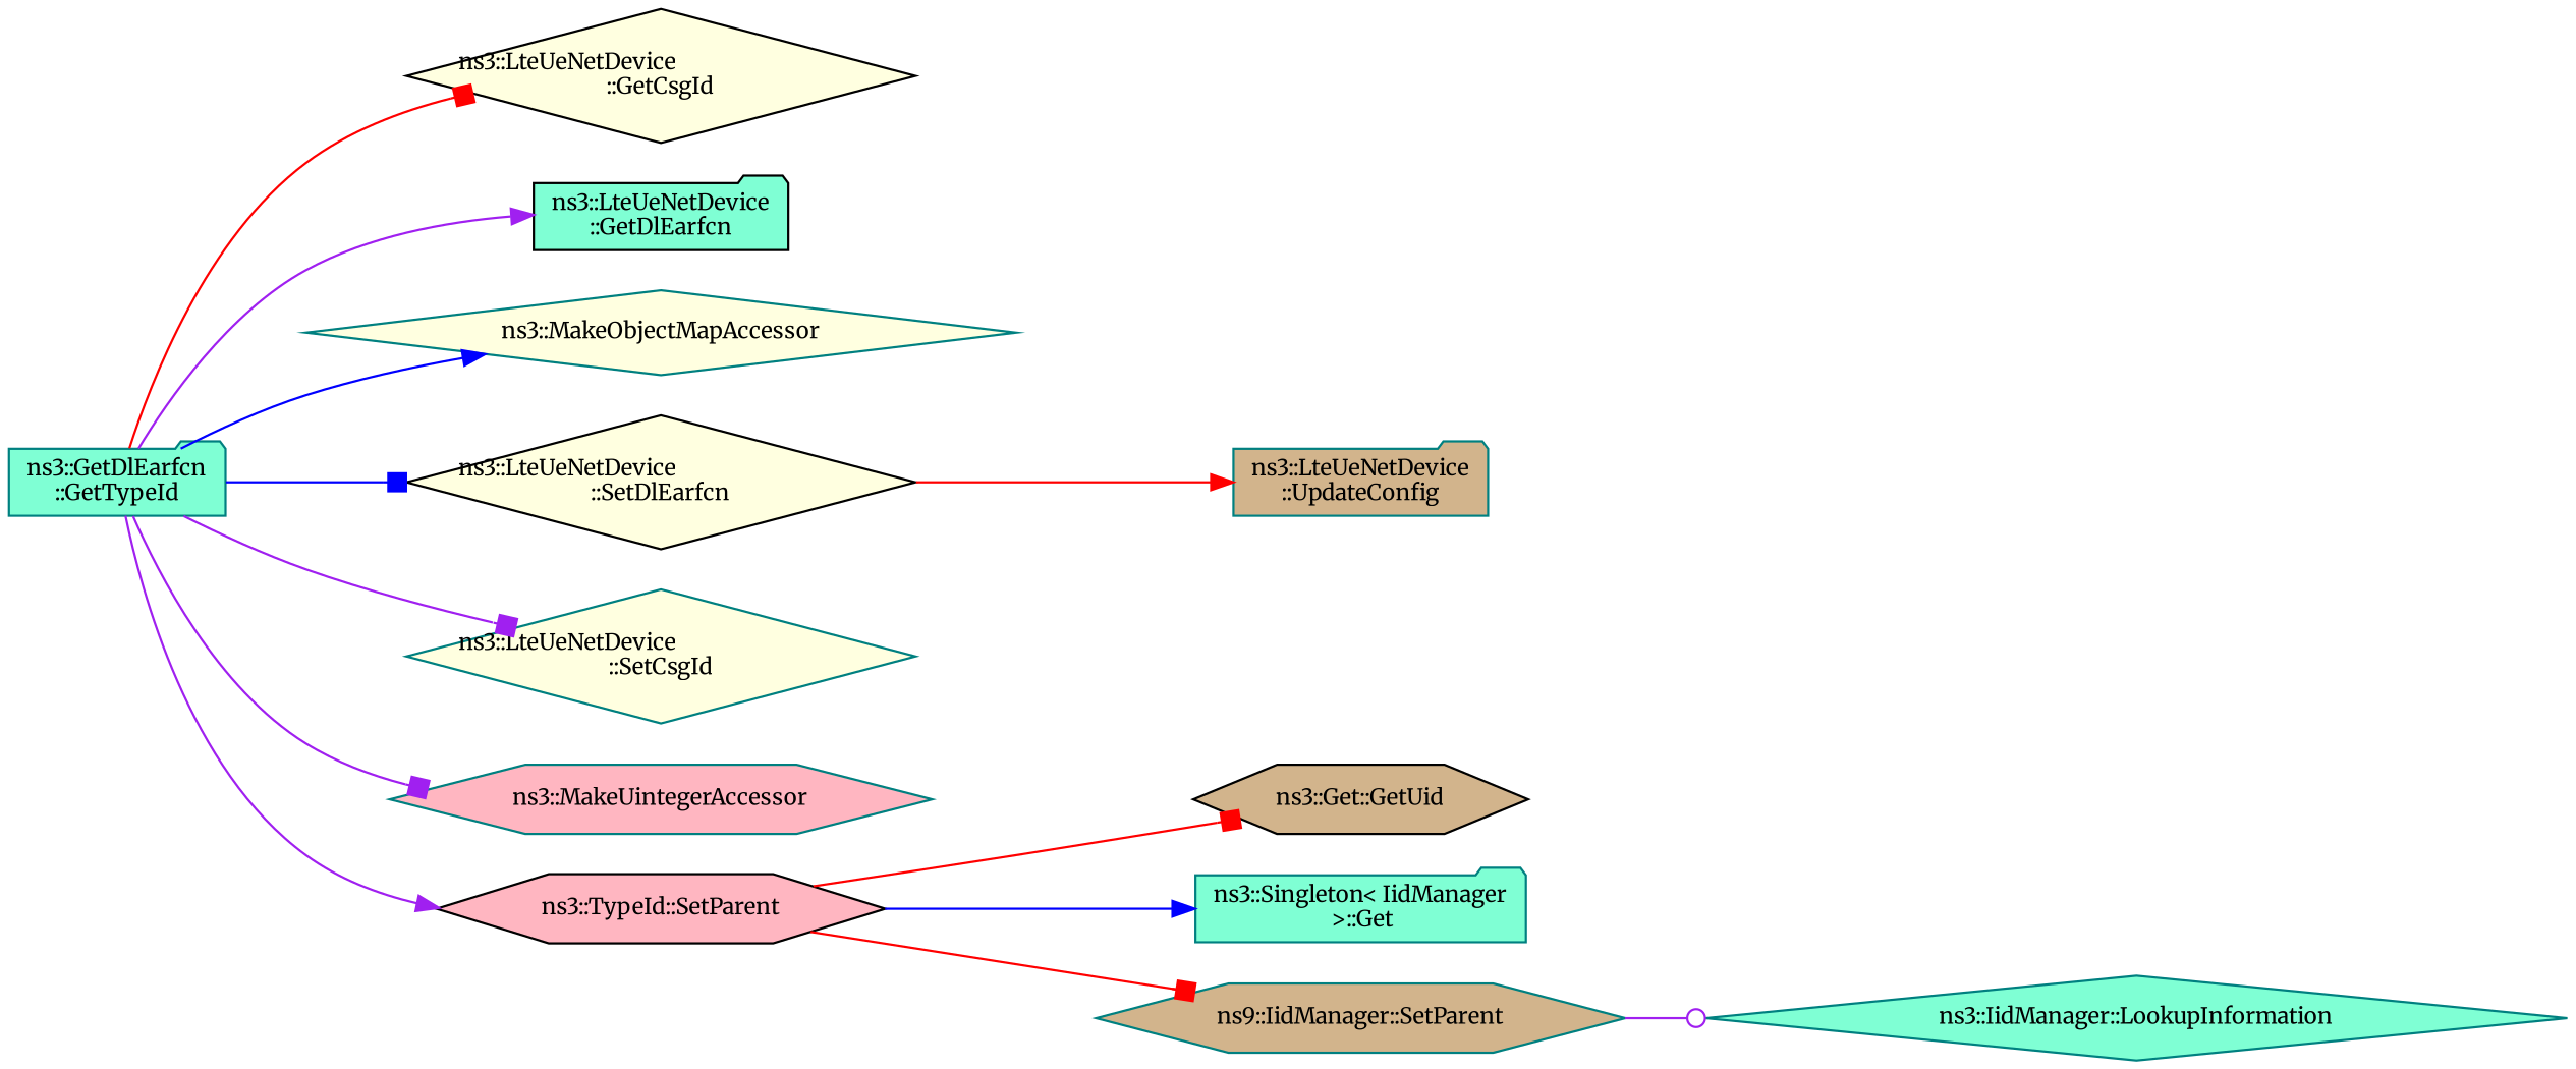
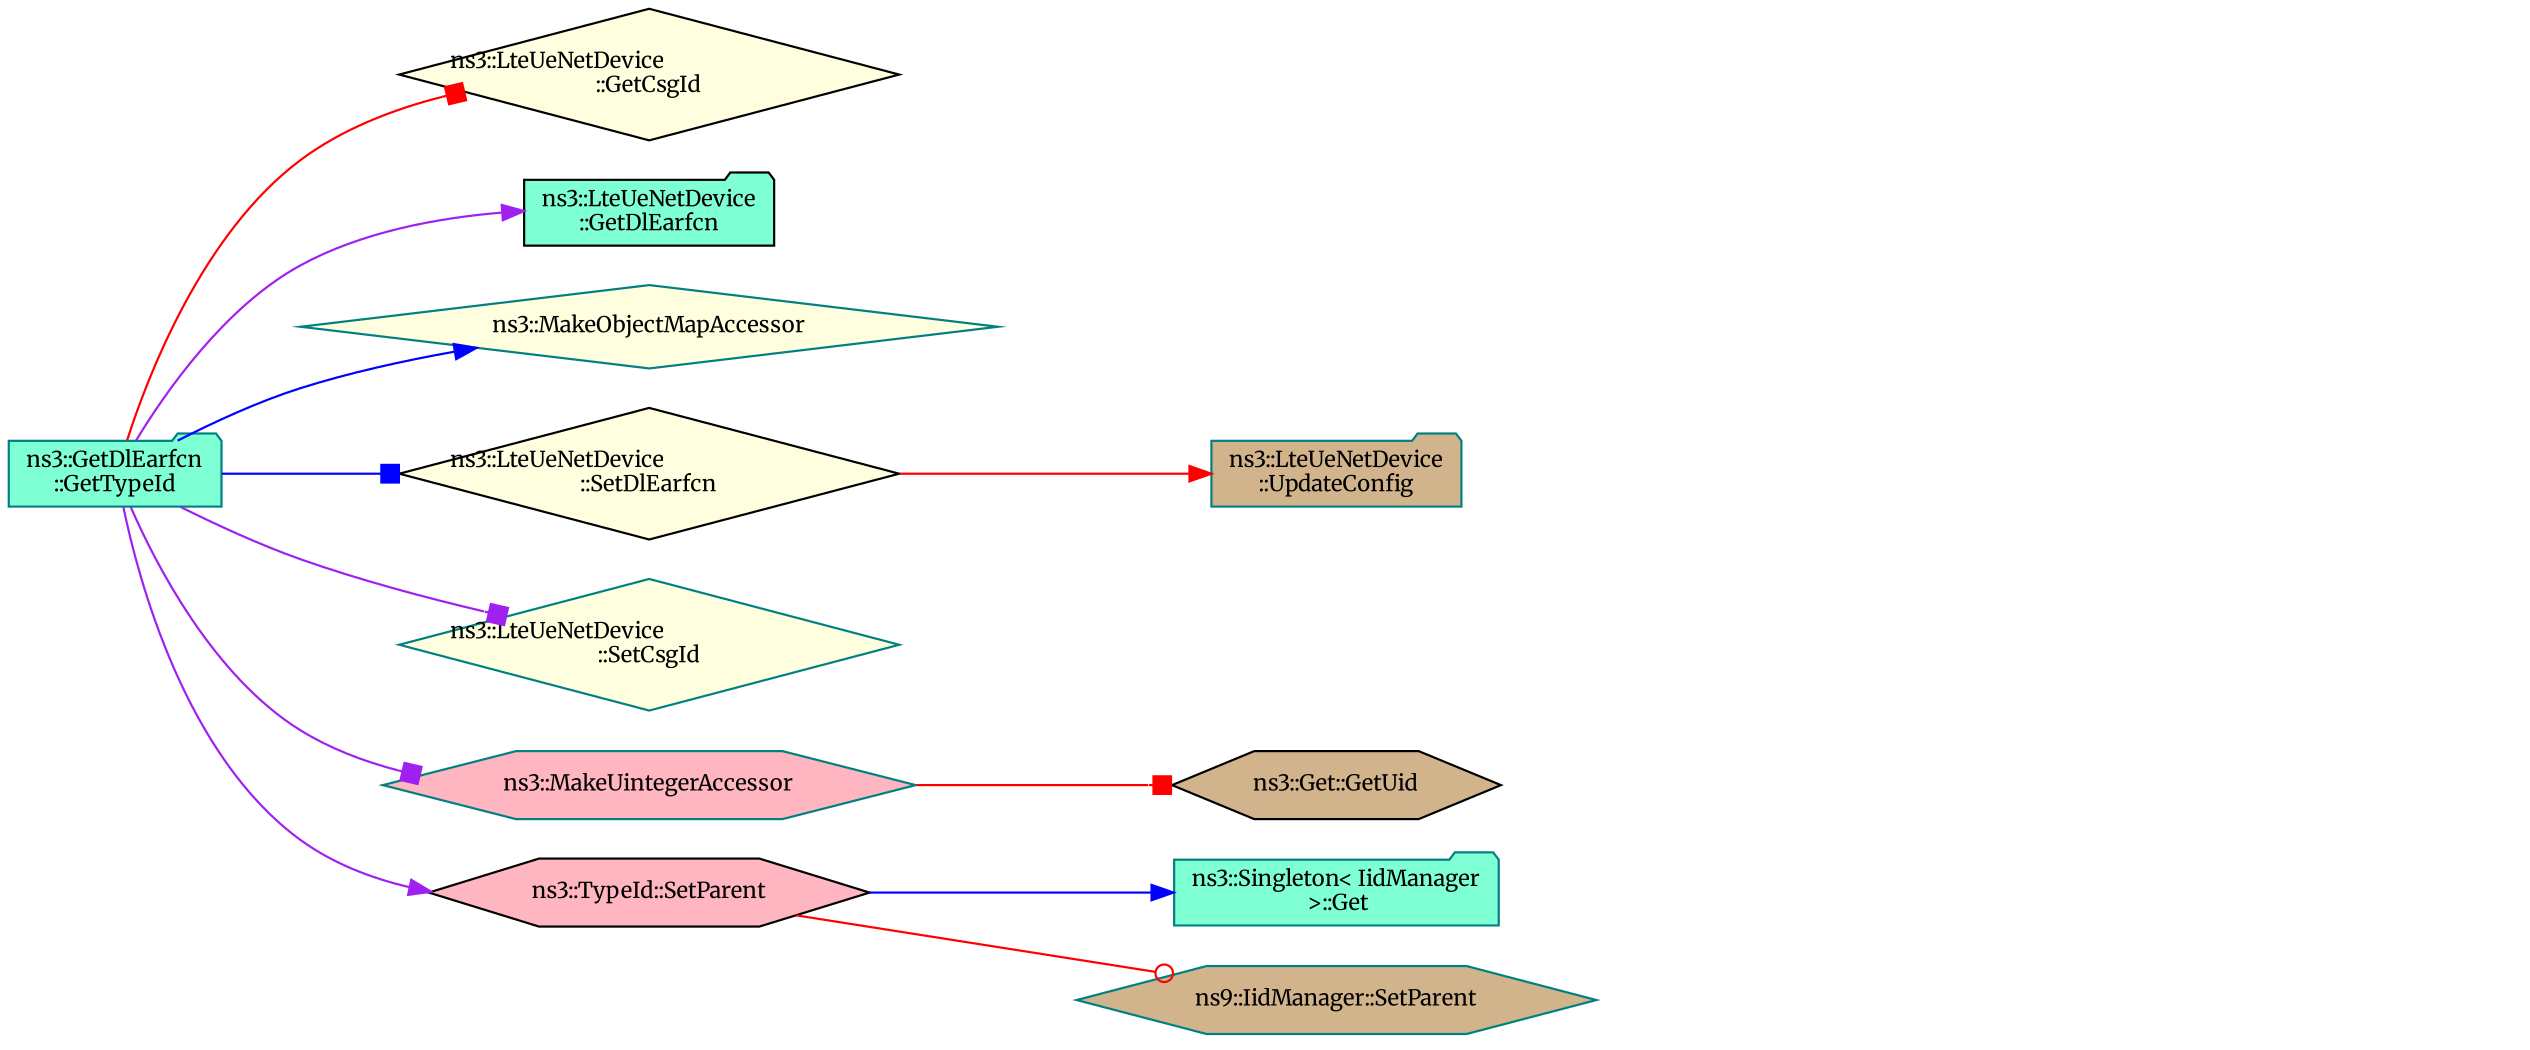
  digraph {
    fontname=Merriweather
    rankdir=LR
    node [color=teal fillcolor=aquamarine fontname=Merriweather fontsize=10 shape=diamond style=filled]
    edge [arrowhead=box color=purple fontname=Merriweather fontsize=10 labelfontname=Helvetica labelfontsize=10 style=solid]
    n1 [fontcolor=black height=0.2 label="ns3::GetDlEarfcn\l::GetTypeId" shape=folder width=0.4]
    n2 [color=black fillcolor=lightyellow height=0.2 label="ns3::LteUeNetDevice\l::GetCsgId" width=0.4]
    n3 [color=black height=0.2 label="ns3::LteUeNetDevice\l::GetDlEarfcn" shape=folder width=0.4]
    n4 [fillcolor=lightyellow height=0.2 label="ns3::MakeObjectMapAccessor" width=0.4]
    n5 [fillcolor=lightpink height=0.2 label="ns3::MakeUintegerAccessor" shape=hexagon width=0.4]
    n6 [fillcolor=lightyellow height=0.2 label="ns3::LteUeNetDevice\l::SetCsgId" width=0.4]
    n7 [color=black fillcolor=lightyellow height=0.2 label="ns3::LteUeNetDevice\l::SetDlEarfcn" width=0.4]
    n8 [color=black fillcolor=lightpink height=0.2 label="ns3::TypeId::SetParent" shape=hexagon width=0.4]
    n9 [fillcolor=tan height=0.2 label="ns3::LteUeNetDevice\l::UpdateConfig" shape=folder width=0.4]
    n10 [height=0.2 label="ns3::Singleton\< IidManager\l \>::Get" shape=folder width=0.4]
    n11 [color=black fillcolor=tan height=0.2 label="ns3::Get::GetUid" shape=hexagon width=0.4]
    n12 [fillcolor=tan height=0.2 label="ns9::IidManager::SetParent" shape=hexagon width=0.4]
-   n13 [height=0.2 label="ns3::IidManager::LookupInformation" width=0.4]
    n1 -> n2 [color=red]
    n1 -> n3 [arrowhead=normal]
    n1 -> n4 [arrowhead=normal color=blue]
    n1 -> n5
    n1 -> n6
    n1 -> n7 [color=blue]
    n1 -> n8 [arrowhead=normal]
    n7 -> n9 [arrowhead=normal color=red]
    n8 -> n10 [arrowhead=normal color=blue]
-   n8 -> n11 [color=red]
-   n8 -> n12 [color=red]
-   n12 -> n13 [arrowhead=odot]
+   n5 -> n11 [color=red]
+   n8 -> n12 [arrowhead=odot color=red]
  }
